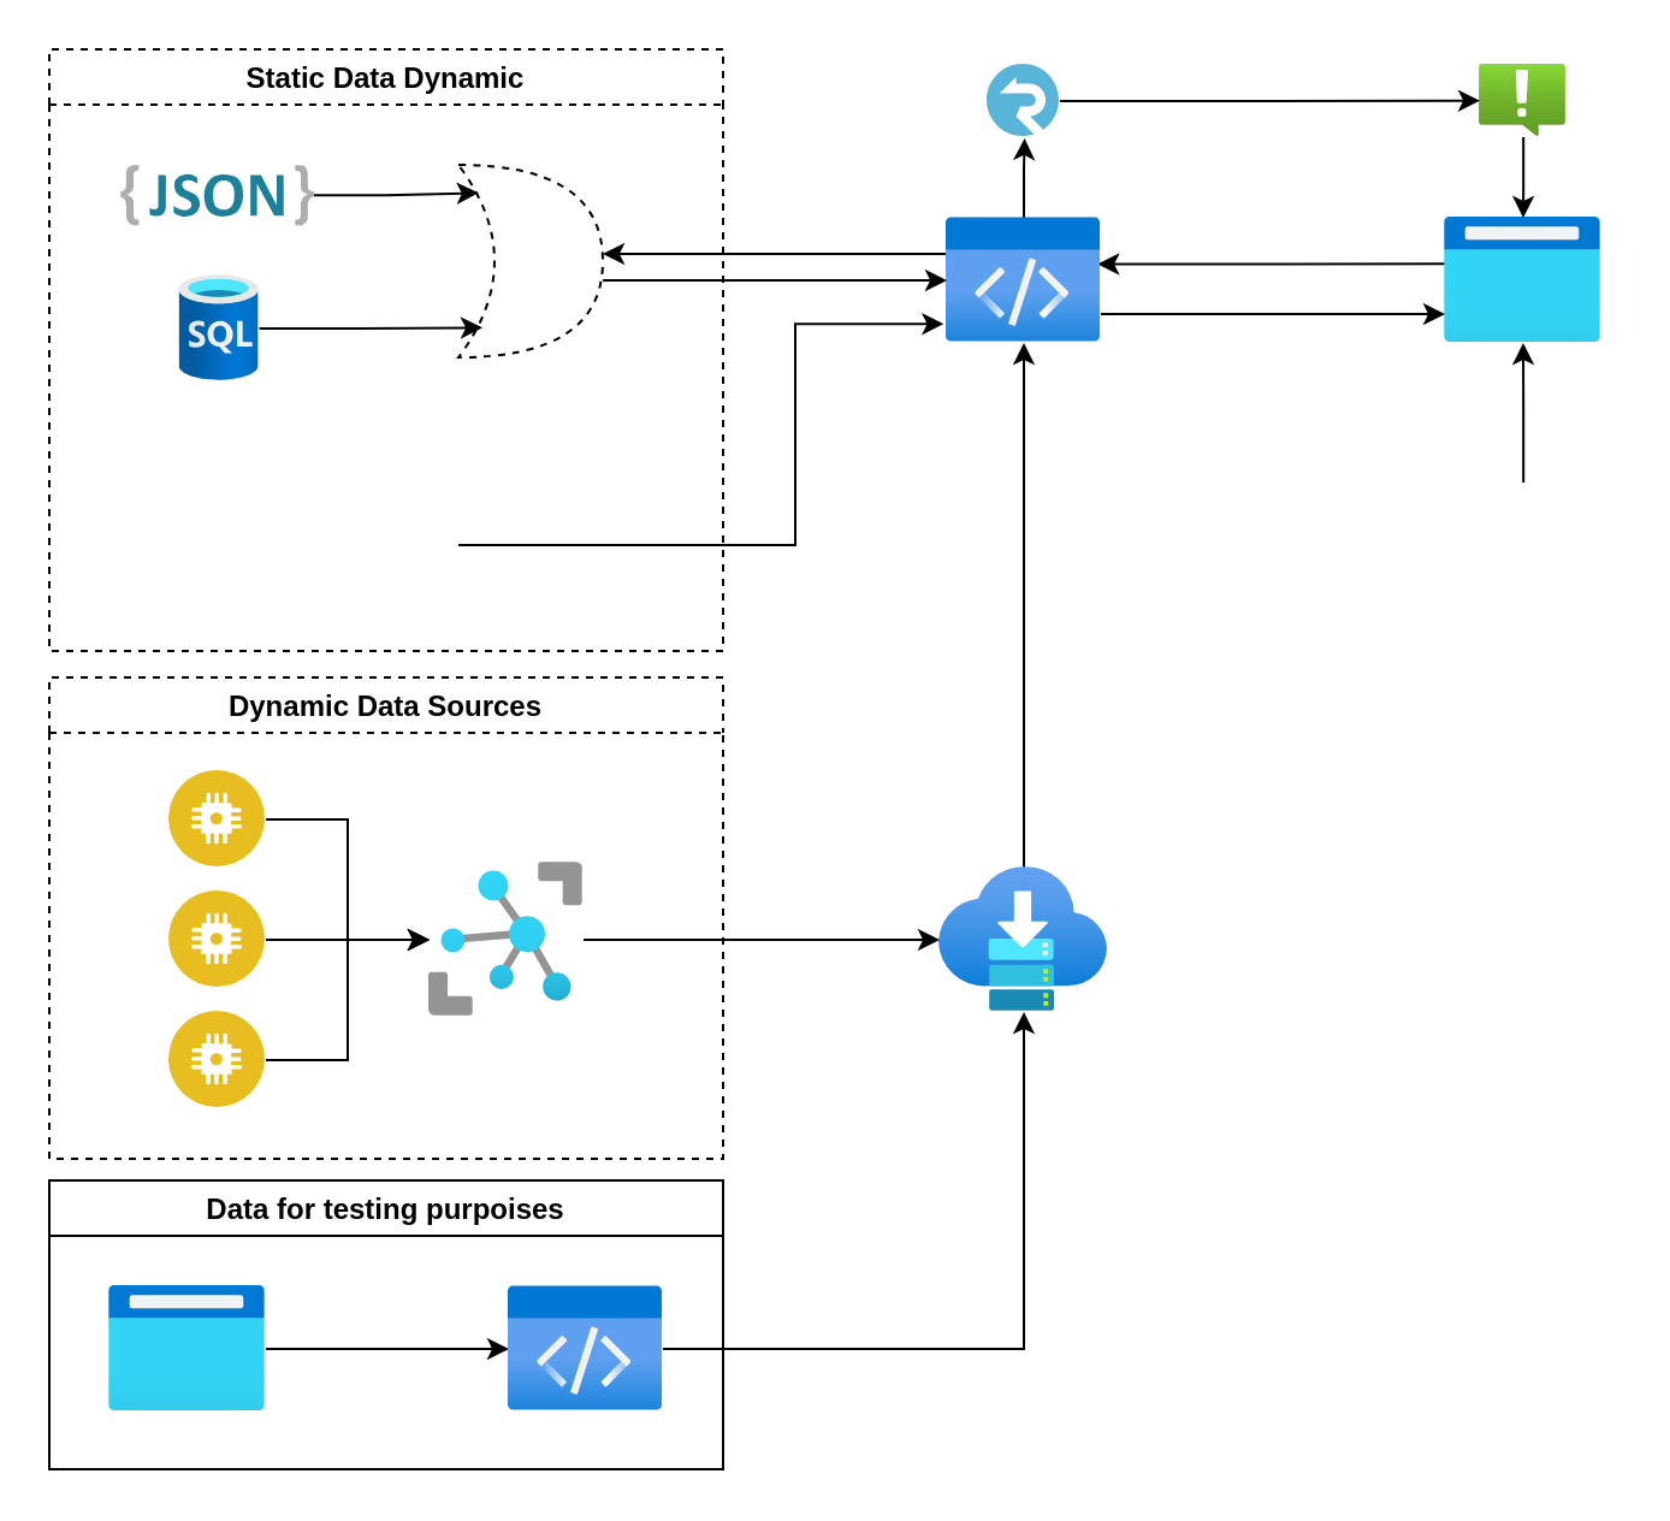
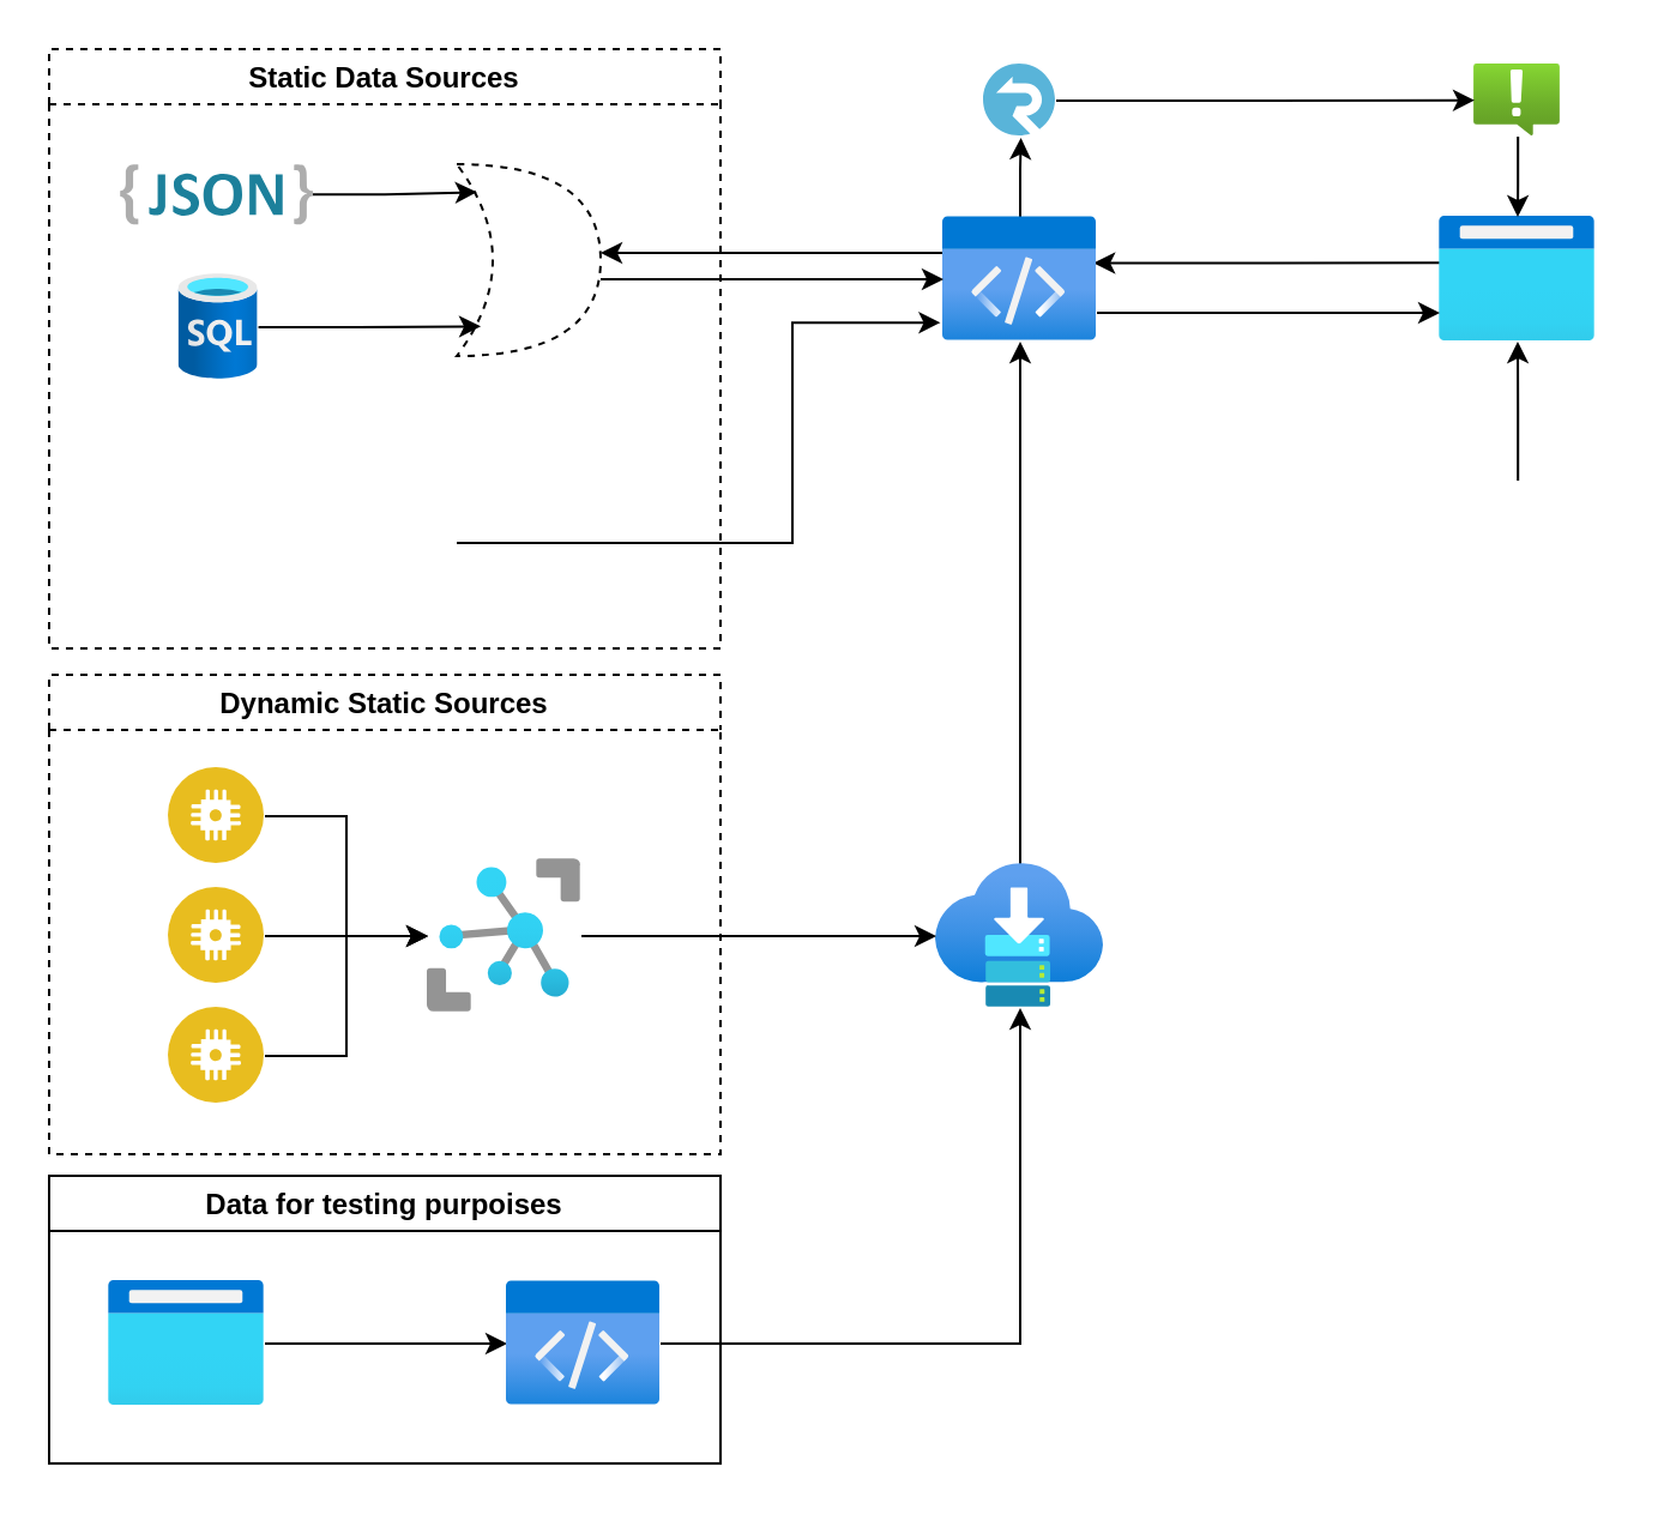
  <mxCell id="0" />
  <mxCell id="1" parent="0" />
  <mxCell id="2" style="edgeStyle=orthogonalEdgeStyle;rounded=0;orthogonalLoop=1;jettySize=auto;html=1;entryX=0.978;entryY=0.485;entryDx=0;entryDy=0;entryPerimeter=0;" parent="1" edge="1"><mxGeometry relative="1" as="geometry"><mxPoint x="600" y="109.167" as="sourcePoint" /><mxPoint x="455.592" y="109.22" as="targetPoint" /><Array as="points"><mxPoint x="529" y="110" /></Array></mxGeometry></mxCell>
  <mxCell id="3" value="" style="aspect=fixed;html=1;points=[];align=center;image;fontSize=12;image=img/lib/azure2/general/Browser.svg;" parent="1" vertex="1"><mxGeometry x="600" y="90" width="65" height="52" as="geometry" /></mxCell>
  <mxCell id="4" style="edgeStyle=orthogonalEdgeStyle;rounded=0;orthogonalLoop=1;jettySize=auto;html=1;" parent="1" source="5" target="9" edge="1"><mxGeometry relative="1" as="geometry" /></mxCell>
  <mxCell id="5" value="" style="aspect=fixed;html=1;points=[];align=center;image;fontSize=12;image=img/lib/azure2/general/Service_Bus.svg;" parent="1" vertex="1"><mxGeometry x="390" y="360" width="70" height="60" as="geometry" /></mxCell>
  <mxCell id="6" style="edgeStyle=orthogonalEdgeStyle;rounded=0;orthogonalLoop=1;jettySize=auto;html=1;entryX=0.51;entryY=1.016;entryDx=0;entryDy=0;entryPerimeter=0;" parent="1" source="9" target="13" edge="1"><mxGeometry relative="1" as="geometry" /></mxCell>
  <mxCell id="7" style="edgeStyle=orthogonalEdgeStyle;rounded=0;orthogonalLoop=1;jettySize=auto;html=1;" parent="1" source="9" target="3" edge="1"><mxGeometry relative="1" as="geometry"><Array as="points"><mxPoint x="550" y="130" /><mxPoint x="550" y="130" /></Array></mxGeometry></mxCell>
  <mxCell id="8" style="edgeStyle=orthogonalEdgeStyle;rounded=0;orthogonalLoop=1;jettySize=auto;html=1;exitX=0.006;exitY=0.41;exitDx=0;exitDy=0;exitPerimeter=0;" parent="1" source="9" edge="1"><mxGeometry relative="1" as="geometry"><mxPoint x="383" y="105" as="sourcePoint" /><mxPoint x="250" y="105" as="targetPoint" /><Array as="points"><mxPoint x="393" y="105" /></Array></mxGeometry></mxCell>
  <mxCell id="9" value="" style="aspect=fixed;html=1;points=[];align=center;image;fontSize=12;image=img/lib/azure2/general/Code.svg;" parent="1" vertex="1"><mxGeometry x="393" y="90" width="64" height="52" as="geometry" /></mxCell>
  <mxCell id="10" style="edgeStyle=orthogonalEdgeStyle;rounded=0;orthogonalLoop=1;jettySize=auto;html=1;" parent="1" source="11" target="3" edge="1"><mxGeometry relative="1" as="geometry" /></mxCell>
  <mxCell id="11" value="" style="aspect=fixed;html=1;points=[];align=center;image;fontSize=12;image=img/lib/azure2/management_governance/Alerts.svg;" parent="1" vertex="1"><mxGeometry x="614.55" y="26.5" width="35.89" height="30" as="geometry" /></mxCell>
  <mxCell id="12" style="edgeStyle=orthogonalEdgeStyle;rounded=0;orthogonalLoop=1;jettySize=auto;html=1;entryX=-0.001;entryY=0.494;entryDx=0;entryDy=0;entryPerimeter=0;" parent="1" source="13" target="11" edge="1"><mxGeometry relative="1" as="geometry" /></mxCell>
  <mxCell id="13" value="" style="aspect=fixed;html=1;points=[];align=center;image;fontSize=12;image=img/lib/mscae/SignalR.svg;" parent="1" vertex="1"><mxGeometry x="410" y="26.5" width="30" height="30" as="geometry" /></mxCell>
  <mxCell id="14" style="edgeStyle=orthogonalEdgeStyle;rounded=0;orthogonalLoop=1;jettySize=auto;html=1;" parent="1" source="15" target="3" edge="1"><mxGeometry relative="1" as="geometry" /></mxCell>
  <mxCell id="15" value="" style="shape=image;verticalLabelPosition=bottom;labelBackgroundColor=#ffffff;verticalAlign=top;aspect=fixed;imageAspect=0;image=https://upload.wikimedia.org/wikipedia/commons/thumb/b/bd/Google_Maps_Logo_2020.svg/267px-Google_Maps_Logo_2020.svg.png;" parent="1" vertex="1"><mxGeometry x="593.56" y="200" width="77.88" height="70" as="geometry" /></mxCell>
  <mxCell id="16" value="Data for testing purpoises" style="swimlane;fillColor=none;" parent="1" vertex="1"><mxGeometry x="20" y="490" width="280" height="120" as="geometry" /></mxCell>
  <mxCell id="17" style="edgeStyle=orthogonalEdgeStyle;rounded=0;orthogonalLoop=1;jettySize=auto;html=1;" parent="16" source="18" target="19" edge="1"><mxGeometry relative="1" as="geometry" /></mxCell>
  <mxCell id="18" value="" style="aspect=fixed;html=1;points=[];align=center;image;fontSize=12;image=img/lib/azure2/general/Browser.svg;" parent="16" vertex="1"><mxGeometry x="25" y="44" width="65" height="52" as="geometry" /></mxCell>
  <mxCell id="19" value="" style="aspect=fixed;html=1;points=[];align=center;image;fontSize=12;image=img/lib/azure2/general/Code.svg;" parent="16" vertex="1"><mxGeometry x="191" y="44" width="64" height="52" as="geometry" /></mxCell>
- <mxCell id="20" value="Static Data Dynamic" style="swimlane;dashed=1;fillColor=none;" parent="1" vertex="1"><mxGeometry x="20" y="20" width="280" height="250" as="geometry"><mxRectangle x="70" y="190" width="130" height="23" as="alternateBounds" /></mxGeometry></mxCell>
+ <mxCell id="20" value="Static Data Sources" style="swimlane;dashed=1;fillColor=none;" parent="1" vertex="1"><mxGeometry x="20" y="20" width="280" height="250" as="geometry"><mxRectangle x="70" y="190" width="130" height="23" as="alternateBounds" /></mxGeometry></mxCell>
  <mxCell id="21" value="" style="shape=image;verticalLabelPosition=bottom;labelBackgroundColor=#ffffff;verticalAlign=top;aspect=fixed;imageAspect=0;image=https://openweathermap.org/themes/openweathermap/assets/img/logo_white_cropped.png;" parent="20" vertex="1"><mxGeometry x="76.3" y="186" width="93.7" height="40" as="geometry" /></mxCell>
  <mxCell id="22" value="" style="dashed=0;outlineConnect=0;html=1;align=center;labelPosition=center;verticalLabelPosition=bottom;verticalAlign=top;shape=mxgraph.weblogos.json_2" parent="20" vertex="1"><mxGeometry x="29.6" y="48.0" width="80.4" height="25.2" as="geometry" /></mxCell>
  <mxCell id="23" value="" style="aspect=fixed;html=1;points=[];align=center;image;fontSize=12;image=img/lib/azure2/databases/SQL_Database.svg;" parent="20" vertex="1"><mxGeometry x="54.3" y="94" width="33" height="44" as="geometry" /></mxCell>
  <mxCell id="24" value="" style="shape=xor;whiteSpace=wrap;html=1;dashed=1;" parent="20" vertex="1"><mxGeometry x="170" y="48" width="60" height="80" as="geometry" /></mxCell>
  <mxCell id="25" style="edgeStyle=orthogonalEdgeStyle;rounded=0;orthogonalLoop=1;jettySize=auto;html=1;entryX=0.14;entryY=0.146;entryDx=0;entryDy=0;entryPerimeter=0;" parent="20" source="22" target="24" edge="1"><mxGeometry relative="1" as="geometry" /></mxCell>
  <mxCell id="26" style="edgeStyle=orthogonalEdgeStyle;rounded=0;orthogonalLoop=1;jettySize=auto;html=1;entryX=0.167;entryY=0.846;entryDx=0;entryDy=0;entryPerimeter=0;" parent="20" source="23" target="24" edge="1"><mxGeometry relative="1" as="geometry"><mxPoint x="175.08" y="115.64" as="targetPoint" /></mxGeometry></mxCell>
  <mxCell id="27" style="edgeStyle=orthogonalEdgeStyle;rounded=0;orthogonalLoop=1;jettySize=auto;html=1;" parent="1" source="35" target="5" edge="1"><mxGeometry relative="1" as="geometry" /></mxCell>
  <mxCell id="28" style="edgeStyle=orthogonalEdgeStyle;rounded=0;orthogonalLoop=1;jettySize=auto;html=1;" parent="1" source="19" target="5" edge="1"><mxGeometry relative="1" as="geometry" /></mxCell>
  <mxCell id="29" style="edgeStyle=orthogonalEdgeStyle;rounded=0;orthogonalLoop=1;jettySize=auto;html=1;entryX=-0.02;entryY=0.848;entryDx=0;entryDy=0;entryPerimeter=0;" parent="1" source="21" target="9" edge="1"><mxGeometry relative="1" as="geometry"><mxPoint x="370" y="160" as="targetPoint" /><Array as="points"><mxPoint x="330" y="226" /><mxPoint x="330" y="134" /></Array></mxGeometry></mxCell>
  <mxCell id="30" style="edgeStyle=orthogonalEdgeStyle;rounded=0;orthogonalLoop=1;jettySize=auto;html=1;" parent="1" source="24" target="9" edge="1"><mxGeometry relative="1" as="geometry"><Array as="points"><mxPoint x="340" y="116" /><mxPoint x="340" y="116" /></Array></mxGeometry></mxCell>
- <mxCell id="31" value="Dynamic Data Sources" style="swimlane;dashed=1;fillColor=none;" parent="1" vertex="1"><mxGeometry x="20" y="281" width="280" height="200" as="geometry" /></mxCell>
+ <mxCell id="31" value="Dynamic Static Sources" style="swimlane;dashed=1;fillColor=none;" parent="1" vertex="1"><mxGeometry x="20" y="281" width="280" height="200" as="geometry" /></mxCell>
  <mxCell id="32" value="" style="aspect=fixed;perimeter=ellipsePerimeter;html=1;align=center;shadow=0;dashed=0;fontColor=#4277BB;labelBackgroundColor=#ffffff;fontSize=12;spacingTop=3;image;image=img/lib/ibm/applications/iot_application.svg;" parent="31" vertex="1"><mxGeometry x="50" y="39" width="40" height="40" as="geometry" /></mxCell>
  <mxCell id="33" value="" style="aspect=fixed;perimeter=ellipsePerimeter;html=1;align=center;shadow=0;dashed=0;fontColor=#4277BB;labelBackgroundColor=#ffffff;fontSize=12;spacingTop=3;image;image=img/lib/ibm/applications/iot_application.svg;" parent="31" vertex="1"><mxGeometry x="50" y="89" width="40" height="40" as="geometry" /></mxCell>
  <mxCell id="34" value="" style="aspect=fixed;perimeter=ellipsePerimeter;html=1;align=center;shadow=0;dashed=0;fontColor=#4277BB;labelBackgroundColor=#ffffff;fontSize=12;spacingTop=3;image;image=img/lib/ibm/applications/iot_application.svg;" parent="31" vertex="1"><mxGeometry x="50" y="139" width="40" height="40" as="geometry" /></mxCell>
  <mxCell id="35" value="" style="aspect=fixed;html=1;points=[];align=center;image;fontSize=12;image=img/lib/azure2/iot/IoT_Hub.svg;" parent="31" vertex="1"><mxGeometry x="158" y="77" width="64" height="64" as="geometry" /></mxCell>
  <mxCell id="36" style="edgeStyle=orthogonalEdgeStyle;rounded=0;orthogonalLoop=1;jettySize=auto;html=1;" parent="31" source="33" target="35" edge="1"><mxGeometry relative="1" as="geometry" /></mxCell>
  <mxCell id="37" style="edgeStyle=orthogonalEdgeStyle;rounded=0;orthogonalLoop=1;jettySize=auto;html=1;" parent="31" source="32" target="35" edge="1"><mxGeometry relative="1" as="geometry" /></mxCell>
  <mxCell id="38" style="edgeStyle=orthogonalEdgeStyle;rounded=0;orthogonalLoop=1;jettySize=auto;html=1;" parent="31" source="34" target="35" edge="1"><mxGeometry relative="1" as="geometry" /></mxCell>
